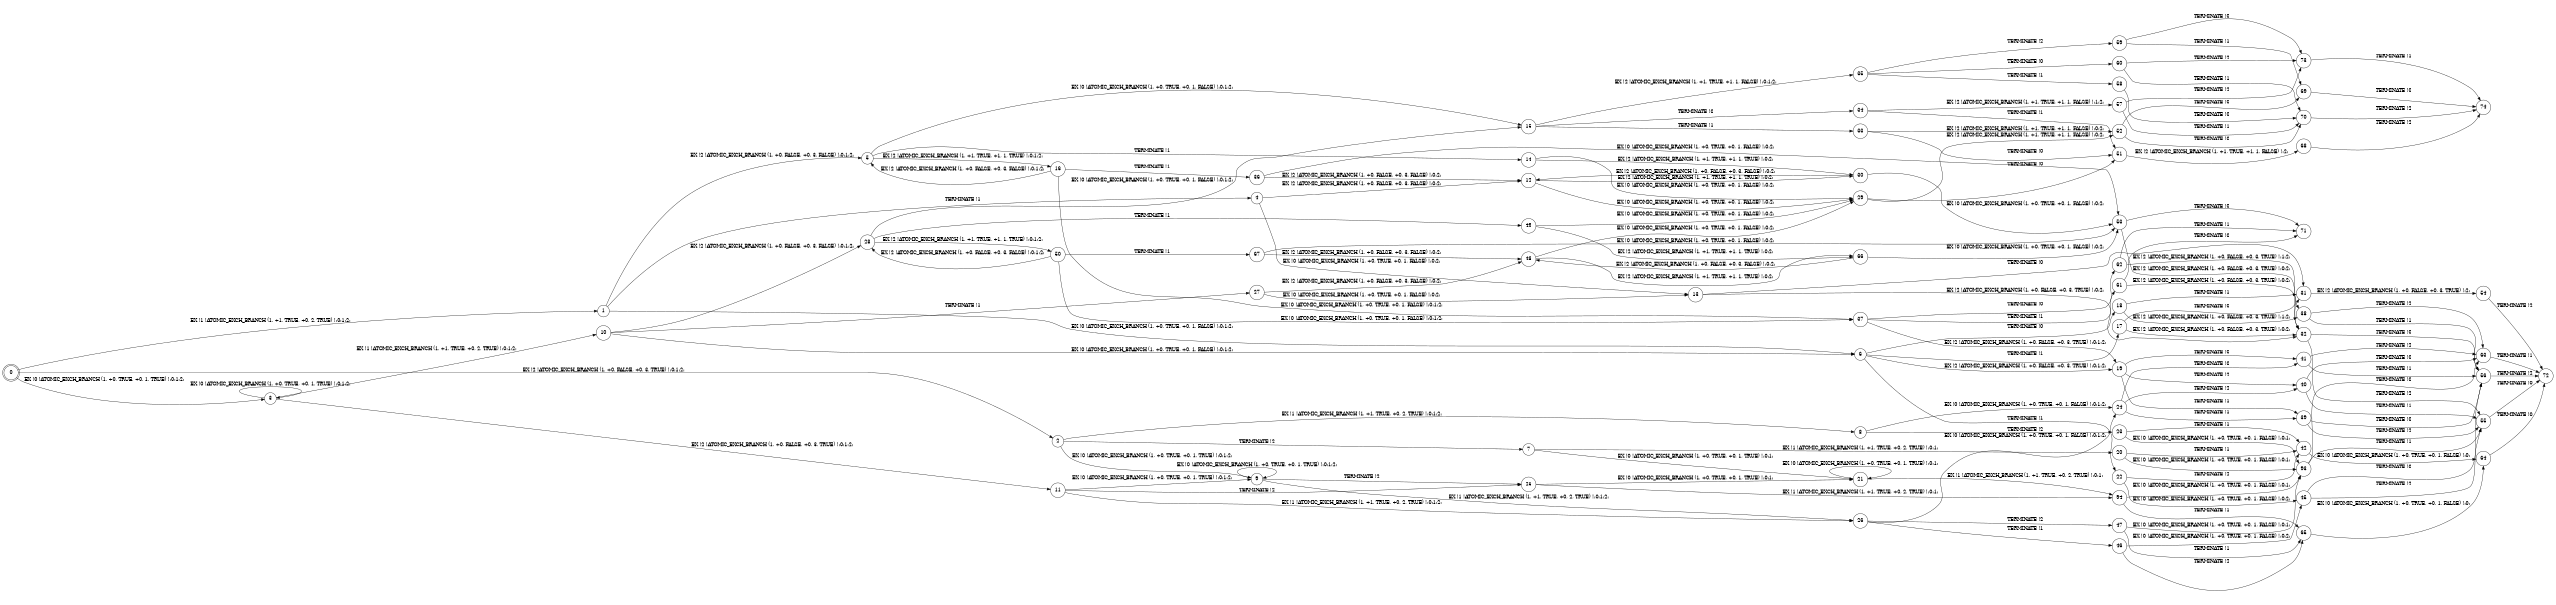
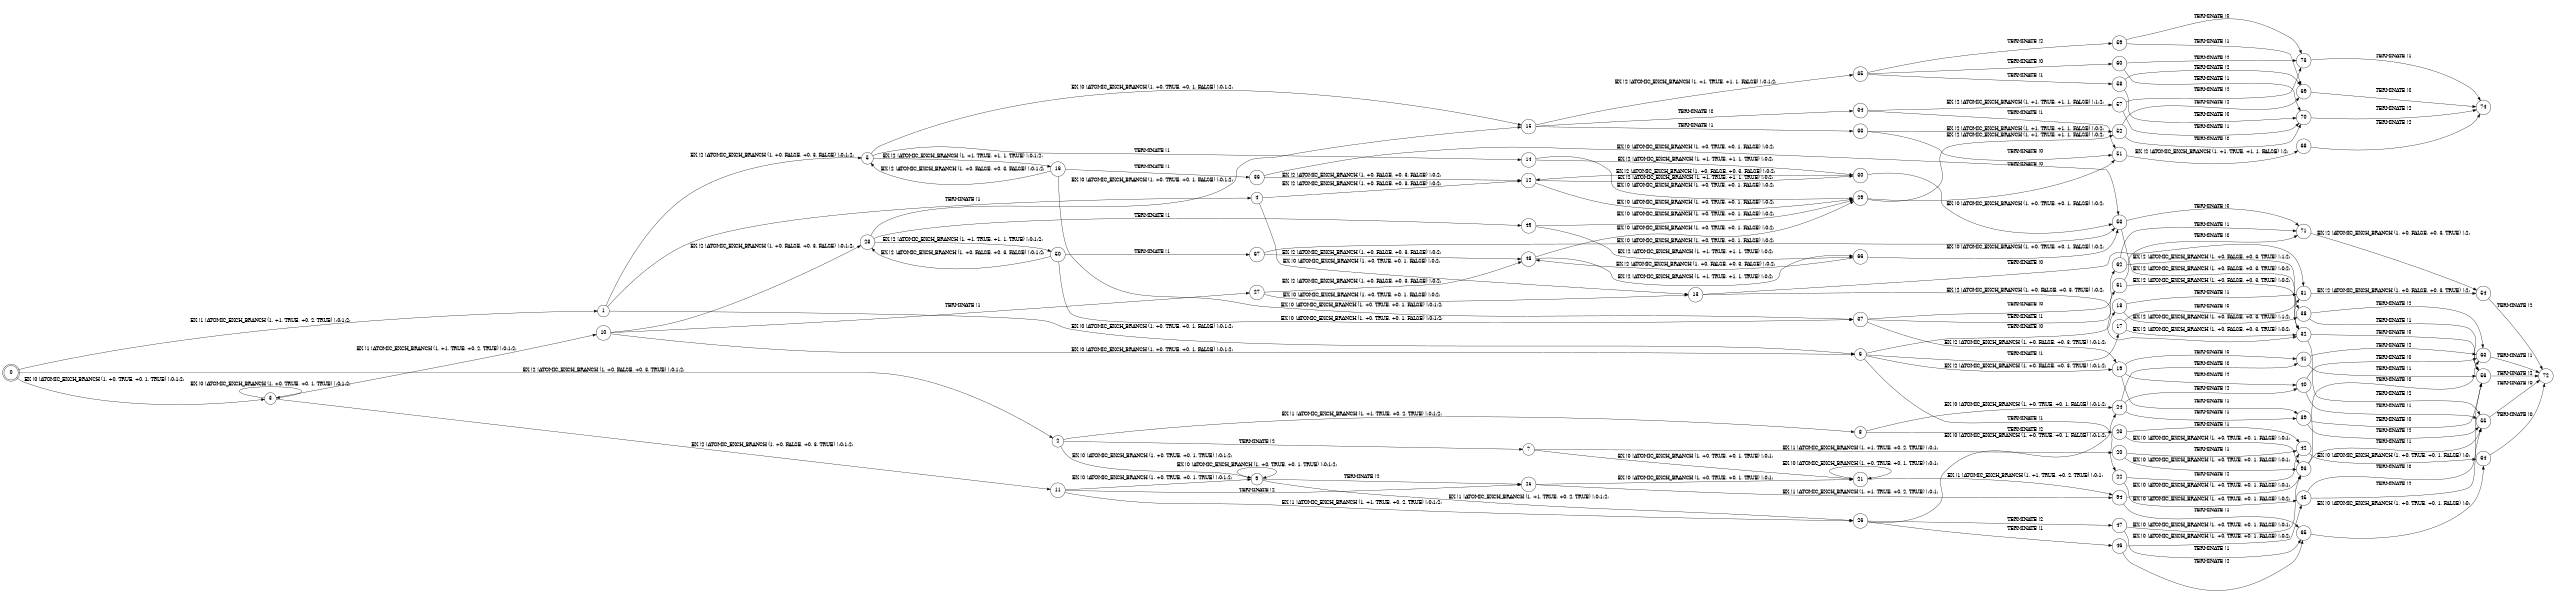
  digraph {
    fontname="DejaVu Serif"
    rankdir=LR
    node [fontname="DejaVu Serif" shape=circle]
    edge [fontname="DejaVu Serif"]
    0 [peripheries=2]
    1
    2
    3
    4
    5
    6
    7
    8
    9
    10
    11
    12
    13
    14
    15
    16
    17
    18
    19
    22
    20
    21
    23
    24
    25
    26
    27
    28
    29
    30
    31
    32
    33
    34
    35
    36
    37
    38
    39
    40
    41
    42
    n44 [label=93]
    n45 [label=94]
    45
    46
    47
    48
    49
    50
    51
    52
    53
    54
    55
    56
    57
    58
    59
    60
    61
    62
    63
    64
    65
    66
    67
    68
    69
    70
    71
    72
    73
    74
    0 -> 1 [label="EX !1 !ATOMIC_EXCH_BRANCH (1, +1, TRUE, +0, 2, TRUE) !:0:1:2:"]
    0 -> 2 [label="EX !2 !ATOMIC_EXCH_BRANCH (1, +0, FALSE, +0, 3, TRUE) !:0:1:2:"]
    0 -> 3 [label="EX !0 !ATOMIC_EXCH_BRANCH (1, +0, TRUE, +0, 1, TRUE) !:0:1:2:"]
    1 -> 4 [label="TERMINATE !1"]
    1 -> 5 [label="EX !2 !ATOMIC_EXCH_BRANCH (1, +0, FALSE, +0, 3, FALSE) !:0:1:2:"]
    1 -> 6 [label="EX !0 !ATOMIC_EXCH_BRANCH (1, +0, TRUE, +0, 1, FALSE) !:0:1:2:"]
    2 -> 7 [label="TERMINATE !2"]
    2 -> 8 [label="EX !1 !ATOMIC_EXCH_BRANCH (1, +1, TRUE, +0, 2, TRUE) !:0:1:2:"]
    2 -> 9 [label="EX !0 !ATOMIC_EXCH_BRANCH (1, +0, TRUE, +0, 1, TRUE) !:0:1:2:"]
    3 -> 3 [label="EX !0 !ATOMIC_EXCH_BRANCH (1, +0, TRUE, +0, 1, TRUE) !:0:1:2:"]
    3 -> 10 [label="EX !1 !ATOMIC_EXCH_BRANCH (1, +1, TRUE, +0, 2, TRUE) !:0:1:2:"]
    3 -> 11 [label="EX !2 !ATOMIC_EXCH_BRANCH (1, +0, FALSE, +0, 3, TRUE) !:0:1:2:"]
    4 -> 12 [label="EX !2 !ATOMIC_EXCH_BRANCH (1, +0, FALSE, +0, 3, FALSE) !:0:2:"]
    4 -> 13 [label="EX !0 !ATOMIC_EXCH_BRANCH (1, +0, TRUE, +0, 1, FALSE) !:0:2:"]
    5 -> 14 [label="TERMINATE !1"]
    5 -> 15 [label="EX !0 !ATOMIC_EXCH_BRANCH (1, +0, TRUE, +0, 1, FALSE) !:0:1:2:"]
    5 -> 16 [label="EX !2 !ATOMIC_EXCH_BRANCH (1, +1, TRUE, +1, 1, TRUE) !:0:1:2:"]
    6 -> 17 [label="TERMINATE !1"]
    6 -> 18 [label="TERMINATE !0"]
    6 -> 19 [label="EX !2 !ATOMIC_EXCH_BRANCH (1, +0, FALSE, +0, 3, TRUE) !:0:1:2:"]
    6 -> 22 [label="TERMINATE !1"]
    7 -> 20 [label="EX !1 !ATOMIC_EXCH_BRANCH (1, +1, TRUE, +0, 2, TRUE) !:0:1:"]
    7 -> 21 [label="EX !0 !ATOMIC_EXCH_BRANCH (1, +0, TRUE, +0, 1, TRUE) !:0:1:"]
    8 -> 23 [label="TERMINATE !2"]
    8 -> 24 [label="EX !0 !ATOMIC_EXCH_BRANCH (1, +0, TRUE, +0, 1, FALSE) !:0:1:2:"]
    9 -> 9 [label="EX !0 !ATOMIC_EXCH_BRANCH (1, +0, TRUE, +0, 1, TRUE) !:0:1:2:"]
    9 -> 25 [label="TERMINATE !2"]
    9 -> 26 [label="EX !1 !ATOMIC_EXCH_BRANCH (1, +1, TRUE, +0, 2, TRUE) !:0:1:2:"]
    10 -> 6 [label="EX !0 !ATOMIC_EXCH_BRANCH (1, +0, TRUE, +0, 1, FALSE) !:0:1:2:"]
    10 -> 27 [label="TERMINATE !1"]
    10 -> 28 [label="EX !2 !ATOMIC_EXCH_BRANCH (1, +0, FALSE, +0, 3, FALSE) !:0:1:2:"]
    11 -> 9 [label="EX !0 !ATOMIC_EXCH_BRANCH (1, +0, TRUE, +0, 1, TRUE) !:0:1:2:"]
    11 -> 25 [label="TERMINATE !2"]
    11 -> 26 [label="EX !1 !ATOMIC_EXCH_BRANCH (1, +1, TRUE, +0, 2, TRUE) !:0:1:2:"]
    12 -> 29 [label="EX !0 !ATOMIC_EXCH_BRANCH (1, +0, TRUE, +0, 1, FALSE) !:0:2:"]
    12 -> 30 [label="EX !2 !ATOMIC_EXCH_BRANCH (1, +1, TRUE, +1, 1, TRUE) !:0:2:"]
    13 -> 31 [label="TERMINATE !0"]
    13 -> 32 [label="EX !2 !ATOMIC_EXCH_BRANCH (1, +0, FALSE, +0, 3, TRUE) !:0:2:"]
    14 -> 29 [label="EX !0 !ATOMIC_EXCH_BRANCH (1, +0, TRUE, +0, 1, FALSE) !:0:2:"]
    14 -> 30 [label="EX !2 !ATOMIC_EXCH_BRANCH (1, +1, TRUE, +1, 1, TRUE) !:0:2:"]
    15 -> 33 [label="TERMINATE !1"]
    15 -> 34 [label="TERMINATE !0"]
    15 -> 35 [label="EX !2 !ATOMIC_EXCH_BRANCH (1, +1, TRUE, +1, 1, FALSE) !:0:1:2:"]
    16 -> 5 [label="EX !2 !ATOMIC_EXCH_BRANCH (1, +0, FALSE, +0, 3, FALSE) !:0:1:2:"]
    16 -> 36 [label="TERMINATE !1"]
    16 -> 37 [label="EX !0 !ATOMIC_EXCH_BRANCH (1, +0, TRUE, +0, 1, FALSE) !:0:1:2:"]
    17 -> 31 [label="TERMINATE !0"]
    17 -> 32 [label="EX !2 !ATOMIC_EXCH_BRANCH (1, +0, FALSE, +0, 3, TRUE) !:0:2:"]
    18 -> 31 [label="TERMINATE !1"]
    18 -> 38 [label="EX !2 !ATOMIC_EXCH_BRANCH (1, +0, FALSE, +0, 3, TRUE) !:1:2:"]
    19 -> 39 [label="TERMINATE !1"]
    19 -> 40 [label="TERMINATE !2"]
    19 -> 41 [label="TERMINATE !0"]
    22 -> 42 [label="TERMINATE !2"]
    22 -> 45 [label="EX !0 !ATOMIC_EXCH_BRANCH (1, +0, TRUE, +0, 1, FALSE) !:0:2:"]
    20 -> 42 [label="TERMINATE !1"]
    20 -> n44 [label="EX !0 !ATOMIC_EXCH_BRANCH (1, +0, TRUE, +0, 1, FALSE) !:0:1:"]
    21 -> 21 [label="EX !0 !ATOMIC_EXCH_BRANCH (1, +0, TRUE, +0, 1, TRUE) !:0:1:"]
    21 -> n45 [label="EX !1 !ATOMIC_EXCH_BRANCH (1, +1, TRUE, +0, 2, TRUE) !:0:1:"]
    23 -> 42 [label="TERMINATE !1"]
    23 -> n44 [label="EX !0 !ATOMIC_EXCH_BRANCH (1, +0, TRUE, +0, 1, FALSE) !:0:1:"]
    24 -> 39 [label="TERMINATE !1"]
    24 -> 40 [label="TERMINATE !2"]
    24 -> 41 [label="TERMINATE !0"]
    25 -> 21 [label="EX !0 !ATOMIC_EXCH_BRANCH (1, +0, TRUE, +0, 1, TRUE) !:0:1:"]
    25 -> n45 [label="EX !1 !ATOMIC_EXCH_BRANCH (1, +1, TRUE, +0, 2, TRUE) !:0:1:"]
    26 -> 24 [label="EX !0 !ATOMIC_EXCH_BRANCH (1, +0, TRUE, +0, 1, FALSE) !:0:1:2:"]
    26 -> 46 [label="TERMINATE !1"]
    26 -> 47 [label="TERMINATE !2"]
    27 -> 13 [label="EX !0 !ATOMIC_EXCH_BRANCH (1, +0, TRUE, +0, 1, FALSE) !:0:2:"]
    27 -> 48 [label="EX !2 !ATOMIC_EXCH_BRANCH (1, +0, FALSE, +0, 3, FALSE) !:0:2:"]
    28 -> 15 [label="EX !0 !ATOMIC_EXCH_BRANCH (1, +0, TRUE, +0, 1, FALSE) !:0:1:2:"]
    28 -> 49 [label="TERMINATE !1"]
    28 -> 50 [label="EX !2 !ATOMIC_EXCH_BRANCH (1, +1, TRUE, +1, 1, TRUE) !:0:1:2:"]
    29 -> 51 [label="TERMINATE !0"]
    29 -> 52 [label="EX !2 !ATOMIC_EXCH_BRANCH (1, +1, TRUE, +1, 1, FALSE) !:0:2:"]
    30 -> 12 [label="EX !2 !ATOMIC_EXCH_BRANCH (1, +0, FALSE, +0, 3, FALSE) !:0:2:"]
    30 -> 53 [label="EX !0 !ATOMIC_EXCH_BRANCH (1, +0, TRUE, +0, 1, FALSE) !:0:2:"]
    31 -> 54 [label="EX !2 !ATOMIC_EXCH_BRANCH (1, +0, FALSE, +0, 3, TRUE) !:2:"]
    32 -> 55 [label="TERMINATE !2"]
    32 -> 56 [label="TERMINATE !0"]
    33 -> 51 [label="TERMINATE !0"]
    33 -> 52 [label="EX !2 !ATOMIC_EXCH_BRANCH (1, +1, TRUE, +1, 1, FALSE) !:0:2:"]
    34 -> 51 [label="TERMINATE !1"]
    34 -> 57 [label="EX !2 !ATOMIC_EXCH_BRANCH (1, +1, TRUE, +1, 1, FALSE) !:1:2:"]
    35 -> 58 [label="TERMINATE !1"]
    35 -> 59 [label="TERMINATE !2"]
    35 -> 60 [label="TERMINATE !0"]
    36 -> 12 [label="EX !2 !ATOMIC_EXCH_BRANCH (1, +0, FALSE, +0, 3, FALSE) !:0:2:"]
    36 -> 53 [label="EX !0 !ATOMIC_EXCH_BRANCH (1, +0, TRUE, +0, 1, FALSE) !:0:2:"]
    37 -> 19 [label="EX !2 !ATOMIC_EXCH_BRANCH (1, +0, FALSE, +0, 3, TRUE) !:0:1:2:"]
    37 -> 61 [label="TERMINATE !1"]
    37 -> 62 [label="TERMINATE !0"]
    38 -> 56 [label="TERMINATE !1"]
    38 -> 63 [label="TERMINATE !2"]
    39 -> 55 [label="TERMINATE !2"]
    39 -> 56 [label="TERMINATE !0"]
    40 -> 55 [label="TERMINATE !1"]
    40 -> 63 [label="TERMINATE !0"]
    41 -> 56 [label="TERMINATE !1"]
    41 -> 63 [label="TERMINATE !2"]
    42 -> 64 [label="EX !0 !ATOMIC_EXCH_BRANCH (1, +0, TRUE, +0, 1, FALSE) !:0:"]
    n44 -> 55 [label="TERMINATE !1"]
    n44 -> 63 [label="TERMINATE !0"]
    n45 -> n44 [label="EX !0 !ATOMIC_EXCH_BRANCH (1, +0, TRUE, +0, 1, FALSE) !:0:1:"]
    n45 -> 65 [label="TERMINATE !1"]
    45 -> 55 [label="TERMINATE !2"]
    45 -> 56 [label="TERMINATE !0"]
    46 -> 45 [label="EX !0 !ATOMIC_EXCH_BRANCH (1, +0, TRUE, +0, 1, FALSE) !:0:2:"]
    46 -> 65 [label="TERMINATE !2"]
    47 -> n44 [label="EX !0 !ATOMIC_EXCH_BRANCH (1, +0, TRUE, +0, 1, FALSE) !:0:1:"]
    47 -> 65 [label="TERMINATE !1"]
    48 -> 29 [label="EX !0 !ATOMIC_EXCH_BRANCH (1, +0, TRUE, +0, 1, FALSE) !:0:2:"]
    48 -> 66 [label="EX !2 !ATOMIC_EXCH_BRANCH (1, +1, TRUE, +1, 1, TRUE) !:0:2:"]
    49 -> 29 [label="EX !0 !ATOMIC_EXCH_BRANCH (1, +0, TRUE, +0, 1, FALSE) !:0:2:"]
    49 -> 66 [label="EX !2 !ATOMIC_EXCH_BRANCH (1, +1, TRUE, +1, 1, TRUE) !:0:2:"]
    50 -> 28 [label="EX !2 !ATOMIC_EXCH_BRANCH (1, +0, FALSE, +0, 3, FALSE) !:0:1:2:"]
    50 -> 37 [label="EX !0 !ATOMIC_EXCH_BRANCH (1, +0, TRUE, +0, 1, FALSE) !:0:1:2:"]
    50 -> 67 [label="TERMINATE !1"]
    51 -> 68 [label="EX !2 !ATOMIC_EXCH_BRANCH (1, +1, TRUE, +1, 1, FALSE) !:2:"]
-   52 -> 69 [label="TERMINATE !0"]
+   52 -> 69 [label="TERMINATE !2"]
    52 -> 70 [label="TERMINATE !0"]
    53 -> 32 [label="EX !2 !ATOMIC_EXCH_BRANCH (1, +0, FALSE, +0, 3, TRUE) !:0:2:"]
    53 -> 71 [label="TERMINATE !0"]
    54 -> 72 [label="TERMINATE !2"]
    55 -> 72 [label="TERMINATE !0"]
    56 -> 72 [label="TERMINATE !2"]
    57 -> 70 [label="TERMINATE !1"]
    57 -> 73 [label="TERMINATE !2"]
+   58 -> 69 [label="TERMINATE !2"]
    58 -> 70 [label="TERMINATE !0"]
    59 -> 69 [label="TERMINATE !1"]
    59 -> 73 [label="TERMINATE !0"]
    60 -> 70 [label="TERMINATE !1"]
    60 -> 73 [label="TERMINATE !2"]
    61 -> 32 [label="EX !2 !ATOMIC_EXCH_BRANCH (1, +0, FALSE, +0, 3, TRUE) !:0:2:"]
    61 -> 71 [label="TERMINATE !0"]
    62 -> 38 [label="EX !2 !ATOMIC_EXCH_BRANCH (1, +0, FALSE, +0, 3, TRUE) !:1:2:"]
    62 -> 71 [label="TERMINATE !1"]
    63 -> 72 [label="TERMINATE !1"]
    64 -> 72 [label="TERMINATE !0"]
    65 -> 64 [label="EX !0 !ATOMIC_EXCH_BRANCH (1, +0, TRUE, +0, 1, FALSE) !:0:"]
    66 -> 48 [label="EX !2 !ATOMIC_EXCH_BRANCH (1, +0, FALSE, +0, 3, FALSE) !:0:2:"]
    66 -> 53 [label="EX !0 !ATOMIC_EXCH_BRANCH (1, +0, TRUE, +0, 1, FALSE) !:0:2:"]
    67 -> 48 [label="EX !2 !ATOMIC_EXCH_BRANCH (1, +0, FALSE, +0, 3, FALSE) !:0:2:"]
    67 -> 53 [label="EX !0 !ATOMIC_EXCH_BRANCH (1, +0, TRUE, +0, 1, FALSE) !:0:2:"]
    68 -> 74 [label="TERMINATE !2"]
    69 -> 74 [label="TERMINATE !0"]
    70 -> 74 [label="TERMINATE !2"]
+   71 -> 54 [label="EX !2 !ATOMIC_EXCH_BRANCH (1, +0, FALSE, +0, 3, TRUE) !:2:"]
    73 -> 74 [label="TERMINATE !1"]
  }
